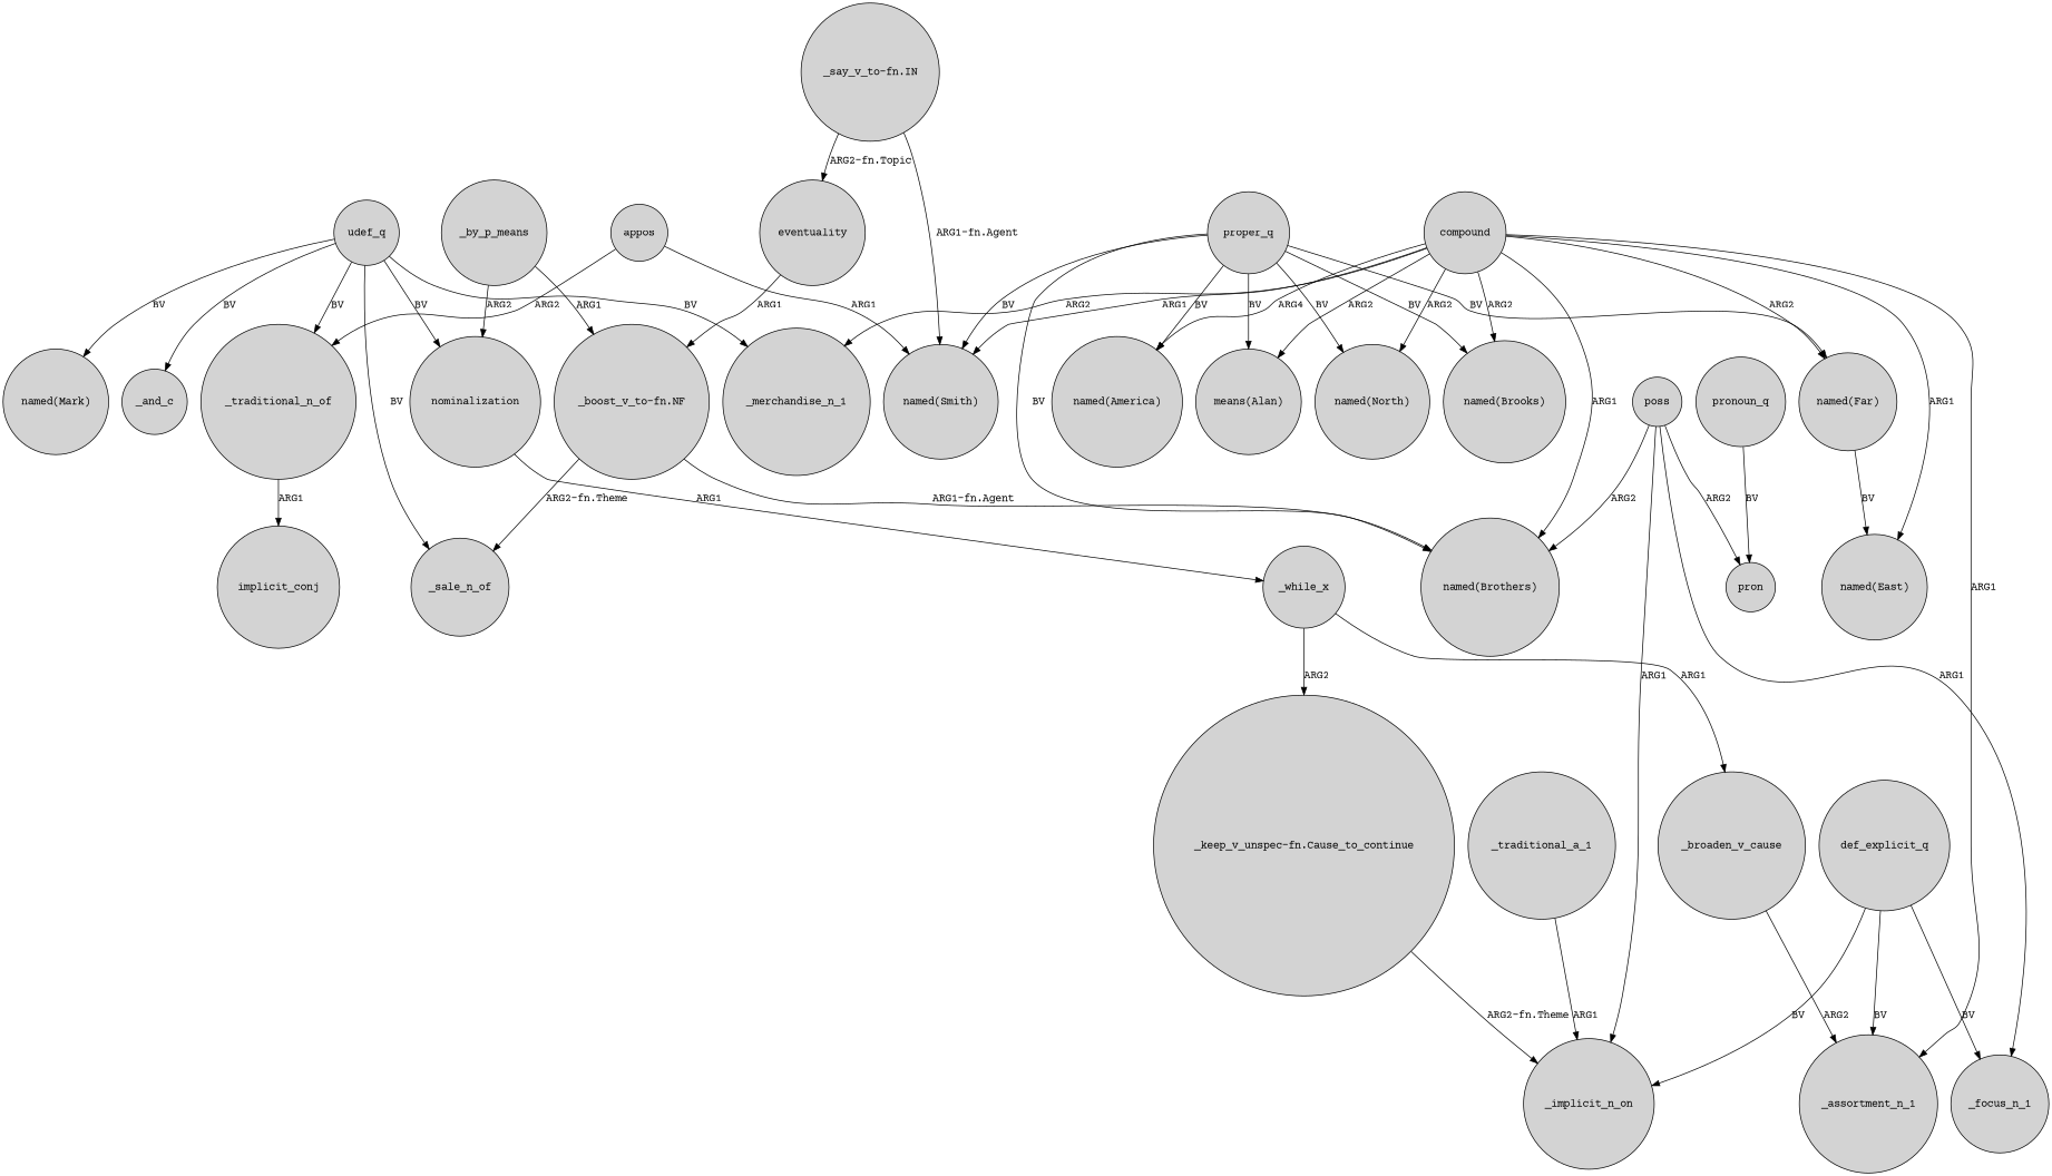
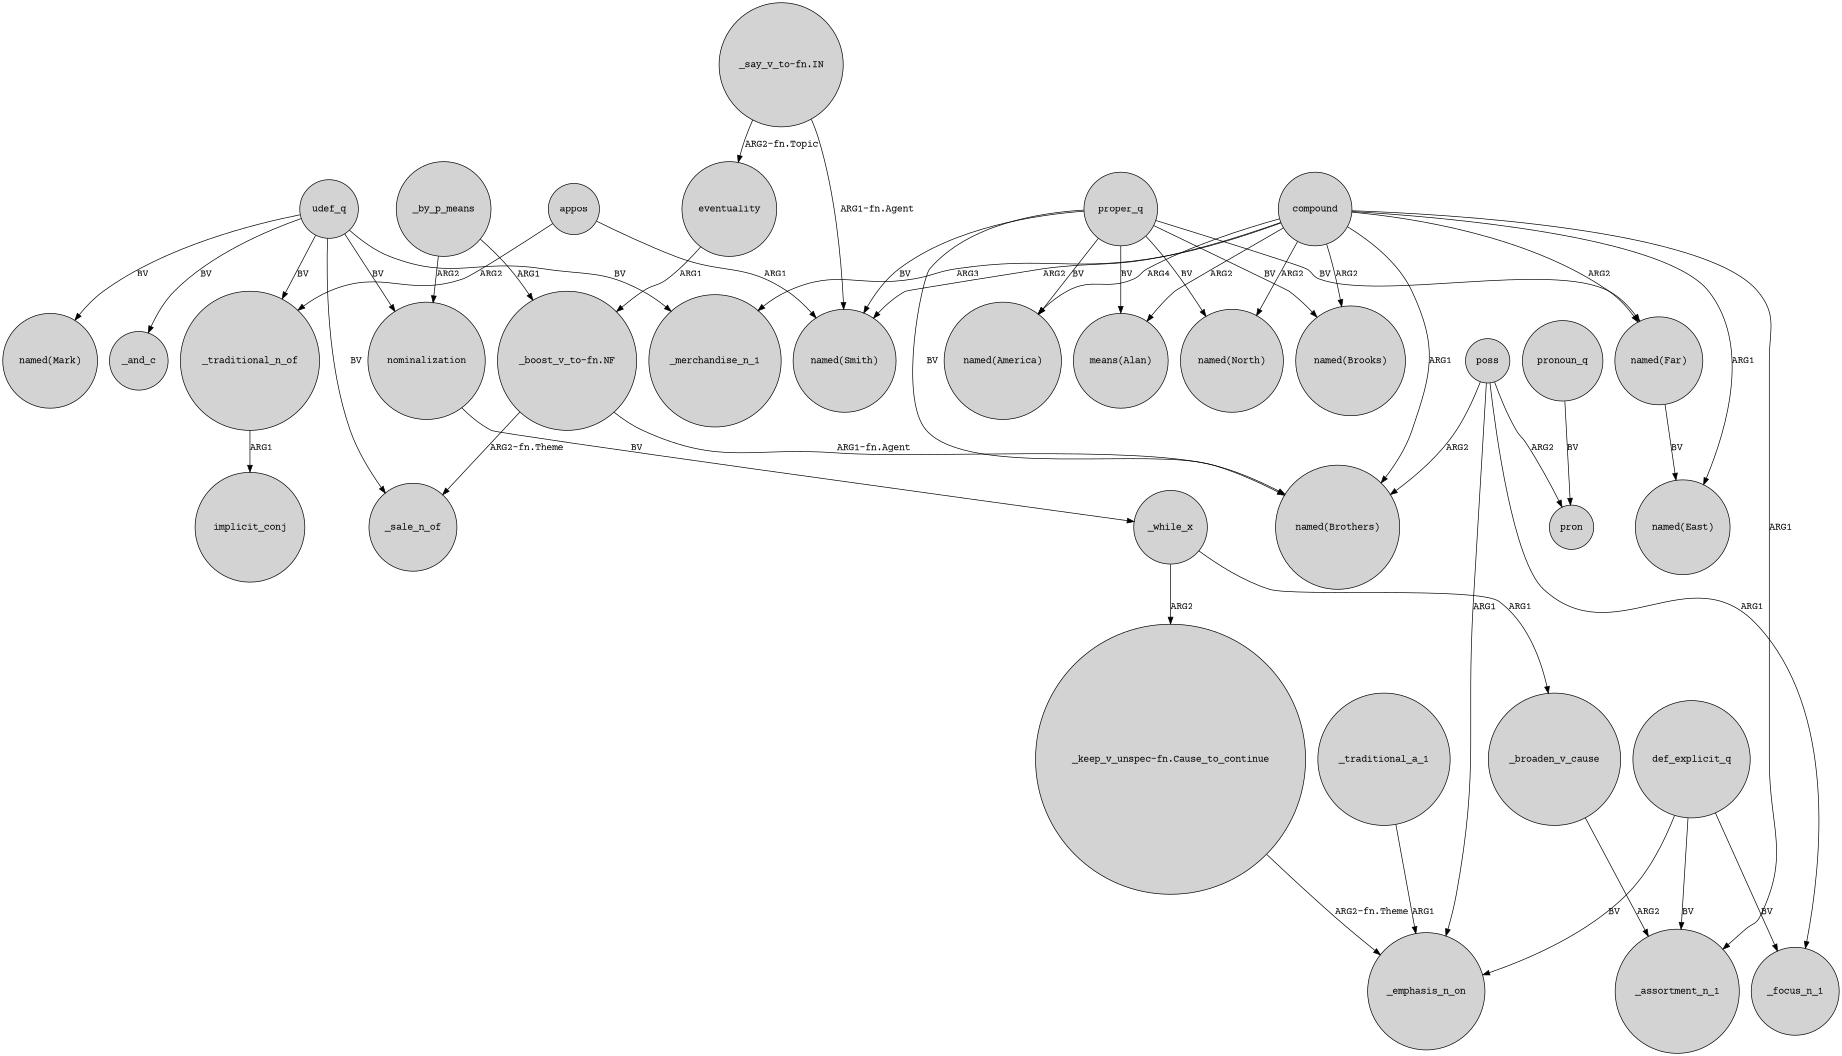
  digraph {
    fontname="Courier Prime"
    node [fontname="Courier Prime" shape=circle style=filled]
    edge [fontname="Courier Prime"]
    compound
    _assortment_n_1
    "named(North)"
    "named(Brothers)"
    n5 [label="means(Alan)"]
    _merchandise_n_1
    "named(America)"
    "named(Smith)"
    "named(Far)"
    "named(Brooks)"
    "named(East)"
    "_say_v_to-fn.IN"
    eventuality
    "_boost_v_to-fn.NF"
    _sale_n_of
    poss
-   _emphasis_n_on [label=_implicit_n_on]
+   _emphasis_n_on
    pron
    _focus_n_1
    _traditional_a_1
    _by_p_means
    nominalization
    _while_x
    "_keep_v_unspec-fn.Cause_to_continue"
    _broaden_v_cause
    proper_q
    def_explicit_q
    udef_q
    n29 [label=_traditional_n_of]
    "named(Mark)"
    _and_c
    implicit_conj
    appos
    pronoun_q
    compound -> _assortment_n_1 [label=ARG1]
    compound -> "named(North)" [label=ARG2]
    compound -> "named(Brothers)" [label=ARG1]
    compound -> n5 [label=ARG2]
-   compound -> _merchandise_n_1 [label=ARG2]
+   compound -> _merchandise_n_1 [label=ARG3]
    compound -> "named(America)" [label=ARG4]
-   compound -> "named(Smith)" [label=ARG1]
+   compound -> "named(Smith)" [label=ARG2]
    compound -> "named(Far)" [label=ARG2]
    compound -> "named(Brooks)" [label=ARG2]
    compound -> "named(East)" [label=ARG1]
    "named(Far)" -> "named(East)" [label=BV]
    "_say_v_to-fn.IN" -> "named(Smith)" [label="ARG1-fn.Agent"]
    "_say_v_to-fn.IN" -> eventuality [label="ARG2-fn.Topic"]
    eventuality -> "_boost_v_to-fn.NF" [label=ARG1]
    "_boost_v_to-fn.NF" -> "named(Brothers)" [label="ARG1-fn.Agent"]
    "_boost_v_to-fn.NF" -> _sale_n_of [label="ARG2-fn.Theme"]
    poss -> "named(Brothers)" [label=ARG2]
    poss -> _emphasis_n_on [label=ARG1]
    poss -> pron [label=ARG2]
    poss -> _focus_n_1 [label=ARG1]
    _traditional_a_1 -> _emphasis_n_on [label=ARG1]
    _by_p_means -> "_boost_v_to-fn.NF" [label=ARG1]
    _by_p_means -> nominalization [label=ARG2]
-   nominalization -> _while_x [label=ARG1]
+   nominalization -> _while_x [label=BV]
    _while_x -> "_keep_v_unspec-fn.Cause_to_continue" [label=ARG2]
    _while_x -> _broaden_v_cause [label=ARG1]
    "_keep_v_unspec-fn.Cause_to_continue" -> _emphasis_n_on [label="ARG2-fn.Theme"]
    _broaden_v_cause -> _assortment_n_1 [label=ARG2]
    proper_q -> "named(North)" [label=BV]
    proper_q -> "named(Brothers)" [label=BV]
    proper_q -> n5 [label=BV]
    proper_q -> "named(America)" [label=BV]
    proper_q -> "named(Smith)" [label=BV]
    proper_q -> "named(Far)" [label=BV]
    proper_q -> "named(Brooks)" [label=BV]
    def_explicit_q -> _assortment_n_1 [label=BV]
    def_explicit_q -> _emphasis_n_on [label=BV]
    def_explicit_q -> _focus_n_1 [label=BV]
    udef_q -> _merchandise_n_1 [label=BV]
    udef_q -> _sale_n_of [label=BV]
    udef_q -> nominalization [label=BV]
    udef_q -> n29 [label=BV]
    udef_q -> "named(Mark)" [label=BV]
    udef_q -> _and_c [label=BV]
    n29 -> implicit_conj [label=ARG1]
    appos -> "named(Smith)" [label=ARG1]
    appos -> n29 [label=ARG2]
    pronoun_q -> pron [label=BV]
  }
